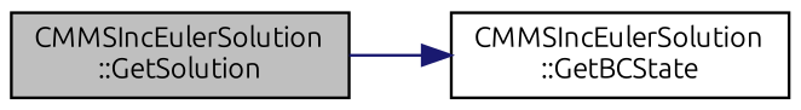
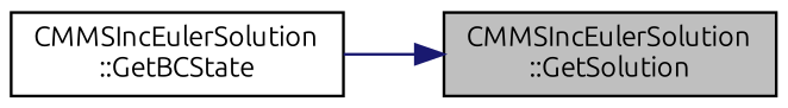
  digraph {
    rankdir=RL
    fontname=Ubuntu
    node [color=black fontname=Ubuntu fontsize=10 shape=record style=filled]
    n1 [fillcolor=grey75 fontcolor=black height=0.2 label="CMMSIncEulerSolution\l::GetSolution" width=0.4]
    n2 [fillcolor=white height=0.2 label="CMMSIncEulerSolution\l::GetBCState" width=0.4]
-   n2 -> n1 [color=midnightblue dir=back fontname=Ubuntu fontsize=10 labelfontname=Helvetica labelfontsize=10 style=solid]
+   n1 -> n2 [color=midnightblue dir=back fontname=Ubuntu fontsize=10 labelfontname=Helvetica labelfontsize=10 style=solid]
  }
